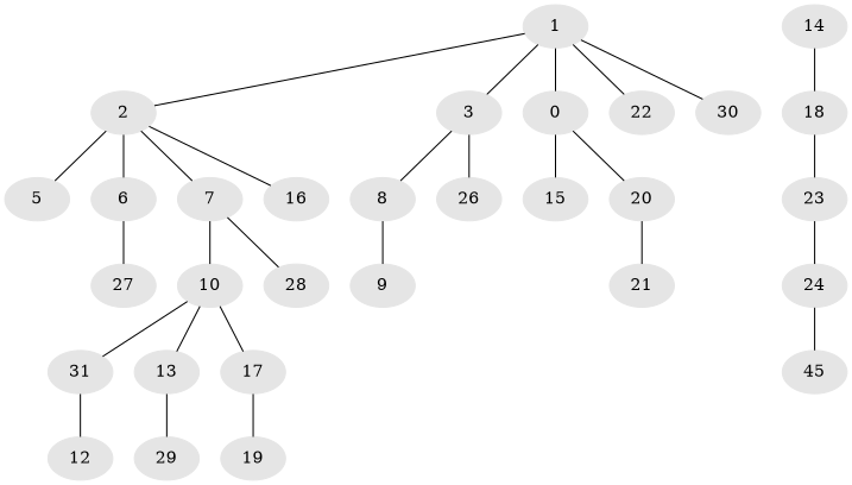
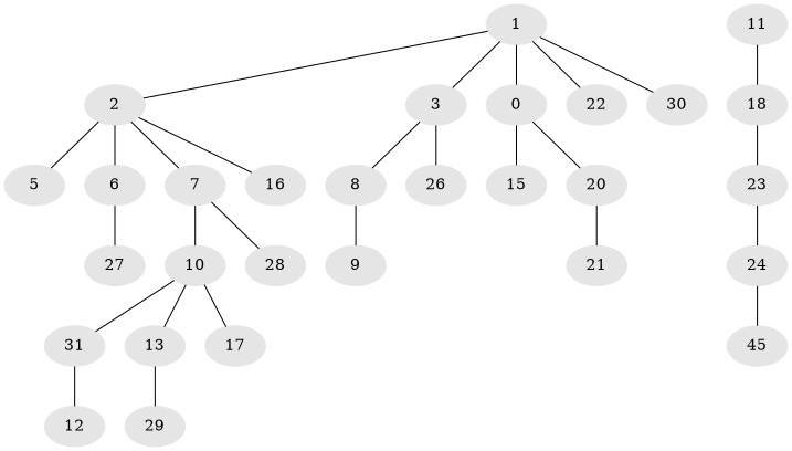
  graph {
    node [color=gray90 style=filled]
    edge [weight=1.0]
    1
    2
    3
    n4 [label=0]
    22
    30
    5
    6
    7
    16
    8
    26
    15
    20
    27
    10
    28
    9
    21
-   14
+   14 [label=11]
    18
    n22 [label=31]
    13
    17
    12
    29
-   19
    23
    24
    n30 [label=45]
    1 -- 2
    1 -- 3
    1 -- n4
    1 -- 22
    1 -- 30
    2 -- 5
    2 -- 6 [weight=3.0]
    2 -- 7
    2 -- 16
    3 -- 8
    3 -- 26
    n4 -- 15
    n4 -- 20
    6 -- 27
    7 -- 10
    7 -- 28
    8 -- 9
    20 -- 21
    10 -- n22
    10 -- 13
    10 -- 17 [weight=2.0]
    14 -- 18
    18 -- 23
    n22 -- 12 [weight=2.0]
    13 -- 29
-   17 -- 19
    23 -- 24 [weight=2.0]
    24 -- n30
  }
